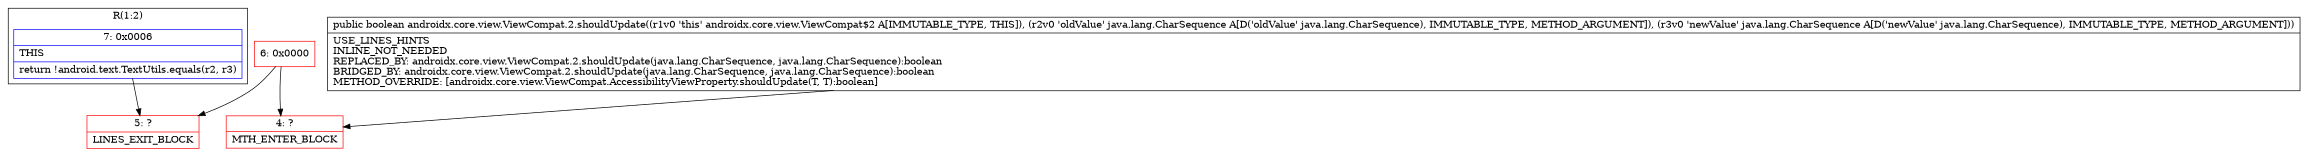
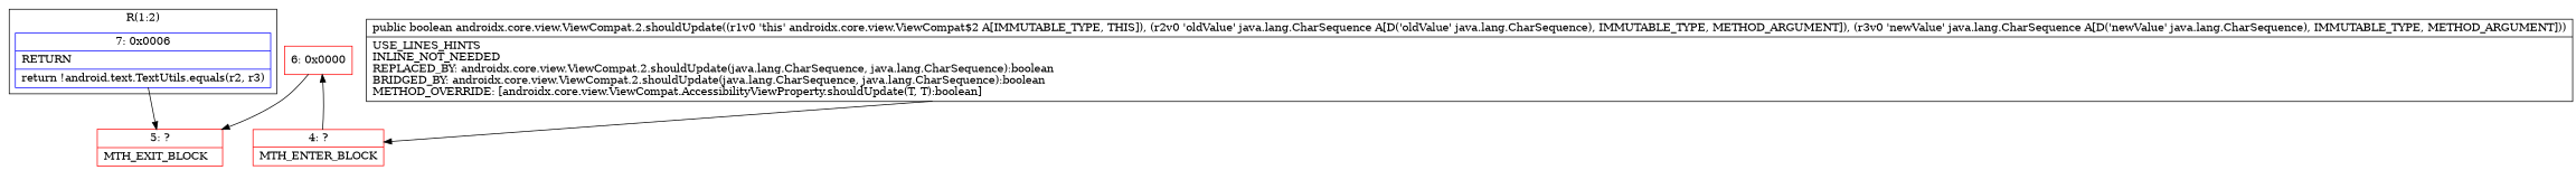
  digraph {
    node [color=red shape=record]
-   n1 [color=blue label="{7\:\ 0x0006|THIS\l|return !android.text.TextUtils.equals(r2, r3)\l}"]
-   n2 [label="{5\:\ ?|LINES_EXIT_BLOCK\l}"]
+   n1 [color=blue label="{7\:\ 0x0006|RETURN\l|return !android.text.TextUtils.equals(r2, r3)\l}"]
+   n2 [label="{5\:\ ?|MTH_EXIT_BLOCK\l}"]
    n3 [label="{4\:\ ?|MTH_ENTER_BLOCK\l}"]
    n4 [label="{6\:\ 0x0000}"]
    n5 [label="{public boolean androidx.core.view.ViewCompat.2.shouldUpdate((r1v0 'this' androidx.core.view.ViewCompat$2 A[IMMUTABLE_TYPE, THIS]), (r2v0 'oldValue' java.lang.CharSequence A[D('oldValue' java.lang.CharSequence), IMMUTABLE_TYPE, METHOD_ARGUMENT]), (r3v0 'newValue' java.lang.CharSequence A[D('newValue' java.lang.CharSequence), IMMUTABLE_TYPE, METHOD_ARGUMENT]))  | USE_LINES_HINTS\lINLINE_NOT_NEEDED\lREPLACED_BY: androidx.core.view.ViewCompat.2.shouldUpdate(java.lang.CharSequence, java.lang.CharSequence):boolean\lBRIDGED_BY: androidx.core.view.ViewCompat.2.shouldUpdate(java.lang.CharSequence, java.lang.CharSequence):boolean\lMETHOD_OVERRIDE: [androidx.core.view.ViewCompat.AccessibilityViewProperty.shouldUpdate(T, T):boolean]\l}" color=""]
    subgraph cluster_1 {
      label="R(1:2)"
      n1
    }
    n1 -> n2
-   n4 -> n3
+   n3 -> n4
    n4 -> n2
    n5 -> n3
  }
